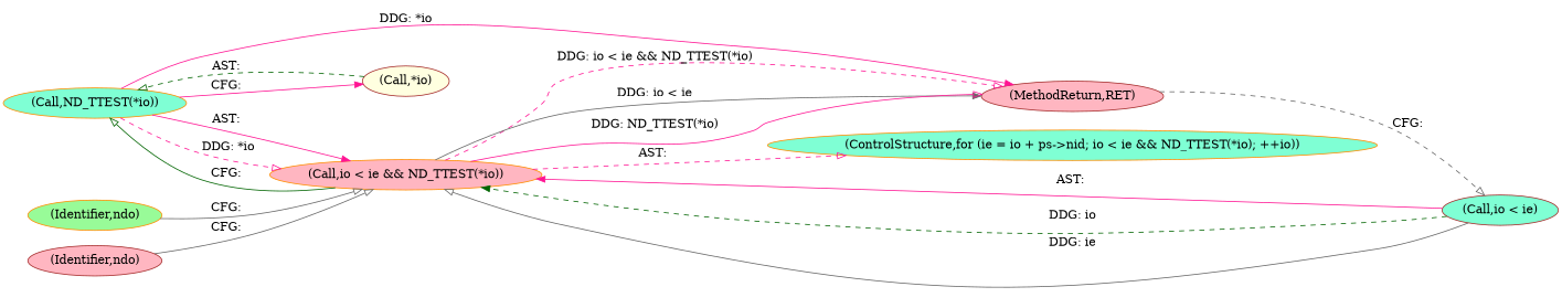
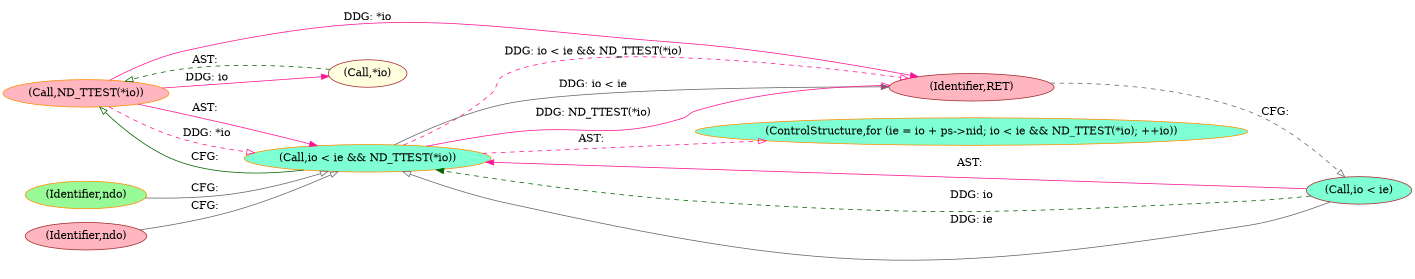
  digraph {
    rankdir=LR
    node [color=darkorange fillcolor=aquamarine style=filled]
    edge [arrowhead=onormal color=deeppink style=solid]
-   n1 [label="(Call,ND_TTEST(*io))"]
-   n2 [fillcolor=lightpink label="(Call,io < ie && ND_TTEST(*io))"]
+   n1 [fillcolor=lightpink label="(Call,ND_TTEST(*io))"]
+   n2 [label="(Call,io < ie && ND_TTEST(*io))"]
    n3 [color=brown fillcolor=lightyellow label="(Call,*io)"]
-   n4 [color=brown fillcolor=lightpink label="(MethodReturn,RET)"]
+   n4 [color=brown fillcolor=lightpink label="(Identifier,RET)"]
    n5 [label="(ControlStructure,for (ie = io + ps->nid; io < ie && ND_TTEST(*io); ++io))"]
    n6 [color=brown label="(Call,io < ie)"]
    n7 [fillcolor=palegreen label="(Identifier,ndo)"]
    n8 [color=brown fillcolor=lightpink label="(Identifier,ndo)"]
    n1 -> n2 [arrowhead=normal label="AST: "]
    n1 -> n2 [label="DDG: *io" style=dashed]
-   n1 -> n3 [arrowhead=normal label="CFG: "]
+   n1 -> n3 [arrowhead=normal label="DDG: io"]
    n1 -> n4 [arrowhead=normal label="DDG: *io"]
    n2 -> n1 [color=darkgreen label="CFG: "]
    n2 -> n4 [label="DDG: io < ie && ND_TTEST(*io)" style=dashed]
    n2 -> n4 [arrowhead=normal color=gray40 label="DDG: io < ie"]
    n2 -> n4 [label="DDG: ND_TTEST(*io)"]
    n2 -> n5 [label="AST: " style=dashed]
    n3 -> n1 [color=darkgreen label="AST: " style=dashed]
    n4 -> n6 [color=gray40 label="CFG: " style=dashed]
    n6 -> n2 [arrowhead=normal label="AST: "]
    n6 -> n2 [arrowhead=normal color=darkgreen label="DDG: io" style=dashed]
    n6 -> n2 [color=gray40 label="DDG: ie"]
    n7 -> n2 [color=gray40 label="CFG: "]
    n8 -> n2 [color=gray40 label="CFG: "]
  }
